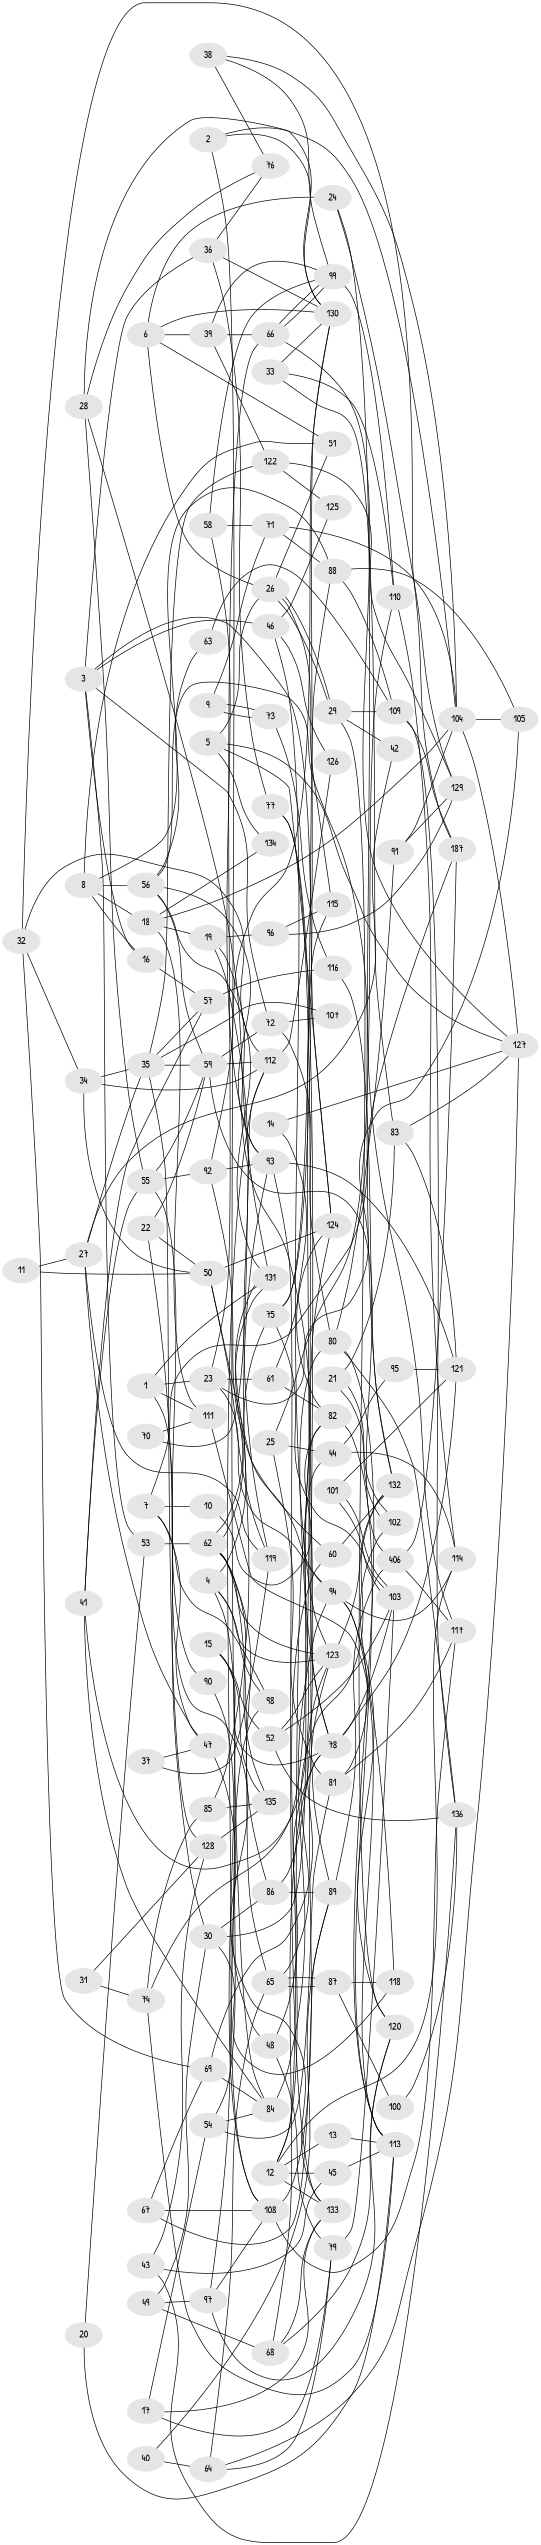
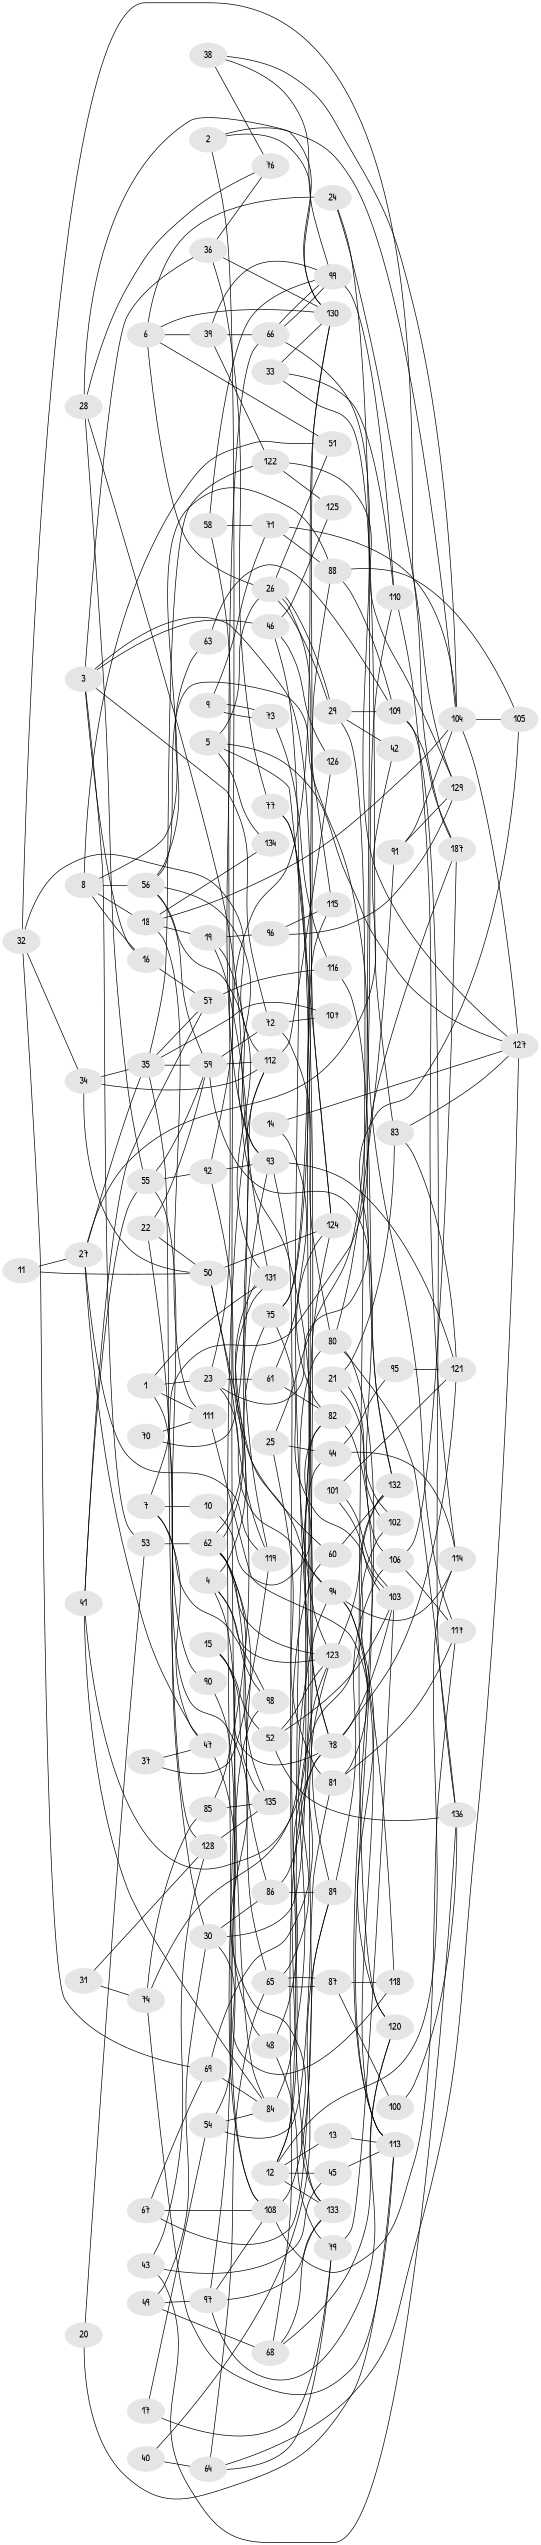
  graph {
    fontname="Patrick Hand"
    rankdir=LR
    node [color=gray90 fontname="Patrick Hand" style=filled]
    edge [fontname="Patrick Hand"]
    1
    23
    111
    131
    133
    61
    66
    94
    105
    113
    2
    84
    104
    130
    127
    3
    16
    36
    46
    53
    72
    124
    57
    76
    77
    123
    125
    126
    62
    107
    80
    4
    75
    98
    108
    88
    103
    117
    132
    5
    26
    134
    51
    29
    115
    6
    24
    39
    129
    122
    99
    7
    10
    47
    n55 [label=187]
    82
    48
    8
    18
    56
    19
    59
    63
    93
    109
    9
    71
    73
    116
    11
    27
    50
    119
    35
    42
    60
    12
    13
    44
    45
    114
    95
    14
    15
    52
    78
    135
    136
    121
    17
    54
    79
    81
    96
    20
    21
    83
    102
    22
    30
    86
    118
    112
-   106 [label=406]
+   106
    120
    25
    110
    128
    28
    55
    90
    92
    89
    31
    74
    85
    32
    34
    69
    33
    37
    38
    40
    64
    65
    41
    91
    43
    49
    68
    97
    58
    87
    100
    67
    70
    101
    1 -- 23
    1 -- 111
    1 -- 131
    1 -- 133
    23 -- 61
    23 -- 66
    23 -- 94
    23 -- 105
    111 -- 113
    61 -- 124
    61 -- 82
    66 -- 127
    66 -- 99
    66 -- 99
    94 -- 114
    94 -- 118
    94 -- 120
    2 -- 84
    2 -- 104
    2 -- 130
    84 -- 94
    104 -- 105
    104 -- 127
    3 -- 16
    3 -- 36
    3 -- 46
    3 -- 53
    3 -- 72
    3 -- 124
    16 -- 57
    36 -- 130
    36 -- 76
    36 -- 77
    46 -- 123
    46 -- 125
    46 -- 126
    53 -- 62
    72 -- 107
    72 -- 80
    57 -- 116
    77 -- 78
    77 -- 89
    123 -- 132
    62 -- 131
    62 -- 131
    62 -- 123
    62 -- 135
    62 -- 86
    62 -- 65
    80 -- 113
    80 -- 136
    80 -- 91
    4 -- 123
    4 -- 75
    4 -- 98
    4 -- 108
    75 -- 130
    75 -- 88
    75 -- 103
    108 -- 123
    108 -- 117
    88 -- 105
    88 -- 109
    5 -- 127
    5 -- 124
    5 -- 26
    5 -- 134
    26 -- 51
    26 -- 29
    26 -- 29
    26 -- 115
    29 -- 109
    29 -- 42
    29 -- 120
    6 -- 130
    6 -- 26
    6 -- 51
    6 -- 24
    6 -- 39
    24 -- 132
    24 -- 129
    39 -- 66
    39 -- 122
    39 -- 99
    122 -- 125
    122 -- 129
    99 -- 110
    7 -- 98
    7 -- 10
    7 -- 47
    7 -- n55
    10 -- 82
    47 -- 48
    82 -- 113
    48 -- 78
    48 -- 79
    8 -- 16
    8 -- 88
    8 -- 51
    8 -- 18
    8 -- 56
    18 -- 111
    18 -- 104
    18 -- 134
    18 -- 19
    56 -- 131
    56 -- 117
    56 -- 59
    56 -- 63
    56 -- 93
    19 -- 119
    19 -- 78
    19 -- 96
    59 -- 72
    59 -- 112
    59 -- 106
    63 -- 109
    93 -- 133
    93 -- 121
    109 -- n55
    109 -- 136
    9 -- 71
    9 -- 73
    9 -- 73
    71 -- 104
    71 -- 88
    73 -- 116
    116 -- 132
    11 -- 27
    11 -- 50
    27 -- 47
    27 -- 119
    27 -- 35
    27 -- 42
    50 -- 124
    50 -- 119
    50 -- 60
    35 -- 57
    35 -- 107
    35 -- 122
    35 -- 59
    35 -- 128
    60 -- 132
    12 -- 133
    12 -- 60
    12 -- 13
    12 -- 44
    12 -- 45
    12 -- 114
    13 -- 113
    44 -- 114
    44 -- 95
    45 -- 113
    95 -- 121
    14 -- 127
    14 -- 82
    15 -- 52
    15 -- 78
    15 -- 135
    52 -- 123
    52 -- 103
    52 -- 136
    78 -- 103
    78 -- 121
-   17 -- 133
+   97 -- 133
    17 -- 54
    17 -- 79
    54 -- 84
    54 -- 98
    54 -- 81
    79 -- 103
    81 -- 117
    81 -- 102
    96 -- 115
    96 -- 129
    20 -- 113
    20 -- 53
    21 -- 83
    21 -- 102
    21 -- 102
    83 -- 127
    83 -- 121
    22 -- 59
    22 -- 50
    22 -- 30
    30 -- 82
    30 -- 86
    30 -- 118
    86 -- 124
    86 -- 89
    112 -- 126
    106 -- 117
    106 -- n55
    25 -- 44
    25 -- 81
    25 -- 110
    110 -- 114
    128 -- 135
    28 -- 131
    28 -- 130
    28 -- 76
    28 -- 55
    55 -- 59
    55 -- 90
    55 -- 92
    90 -- 108
    92 -- 94
    92 -- 130
    92 -- 93
    89 -- 106
    31 -- 128
    31 -- 74
    74 -- 113
    74 -- 115
    74 -- 85
    85 -- 93
    85 -- 135
    32 -- n55
    32 -- 112
    32 -- 34
    32 -- 69
    34 -- 50
    34 -- 35
    34 -- 112
    69 -- 84
    69 -- 123
    33 -- 130
    33 -- 83
    33 -- 110
    37 -- 47
    37 -- 119
    38 -- 104
    38 -- 76
    38 -- 99
    40 -- 89
    40 -- 64
    64 -- 127
    64 -- 79
    64 -- 65
    65 -- 132
    65 -- 87
    65 -- 87
    41 -- 84
    41 -- 57
    41 -- 80
    41 -- 55
    91 -- 104
    91 -- 129
    43 -- 45
    43 -- 136
    43 -- 128
    49 -- 30
    49 -- 68
    49 -- 97
    68 -- 133
    68 -- 78
    68 -- 120
    97 -- 108
    97 -- 112
    97 -- 120
    58 -- 99
    58 -- 93
    58 -- 71
    87 -- 118
    87 -- 100
    100 -- 136
    67 -- 108
    67 -- 89
    67 -- 69
    70 -- 111
    70 -- 112
    101 -- 103
    101 -- 103
    101 -- 121
  }
